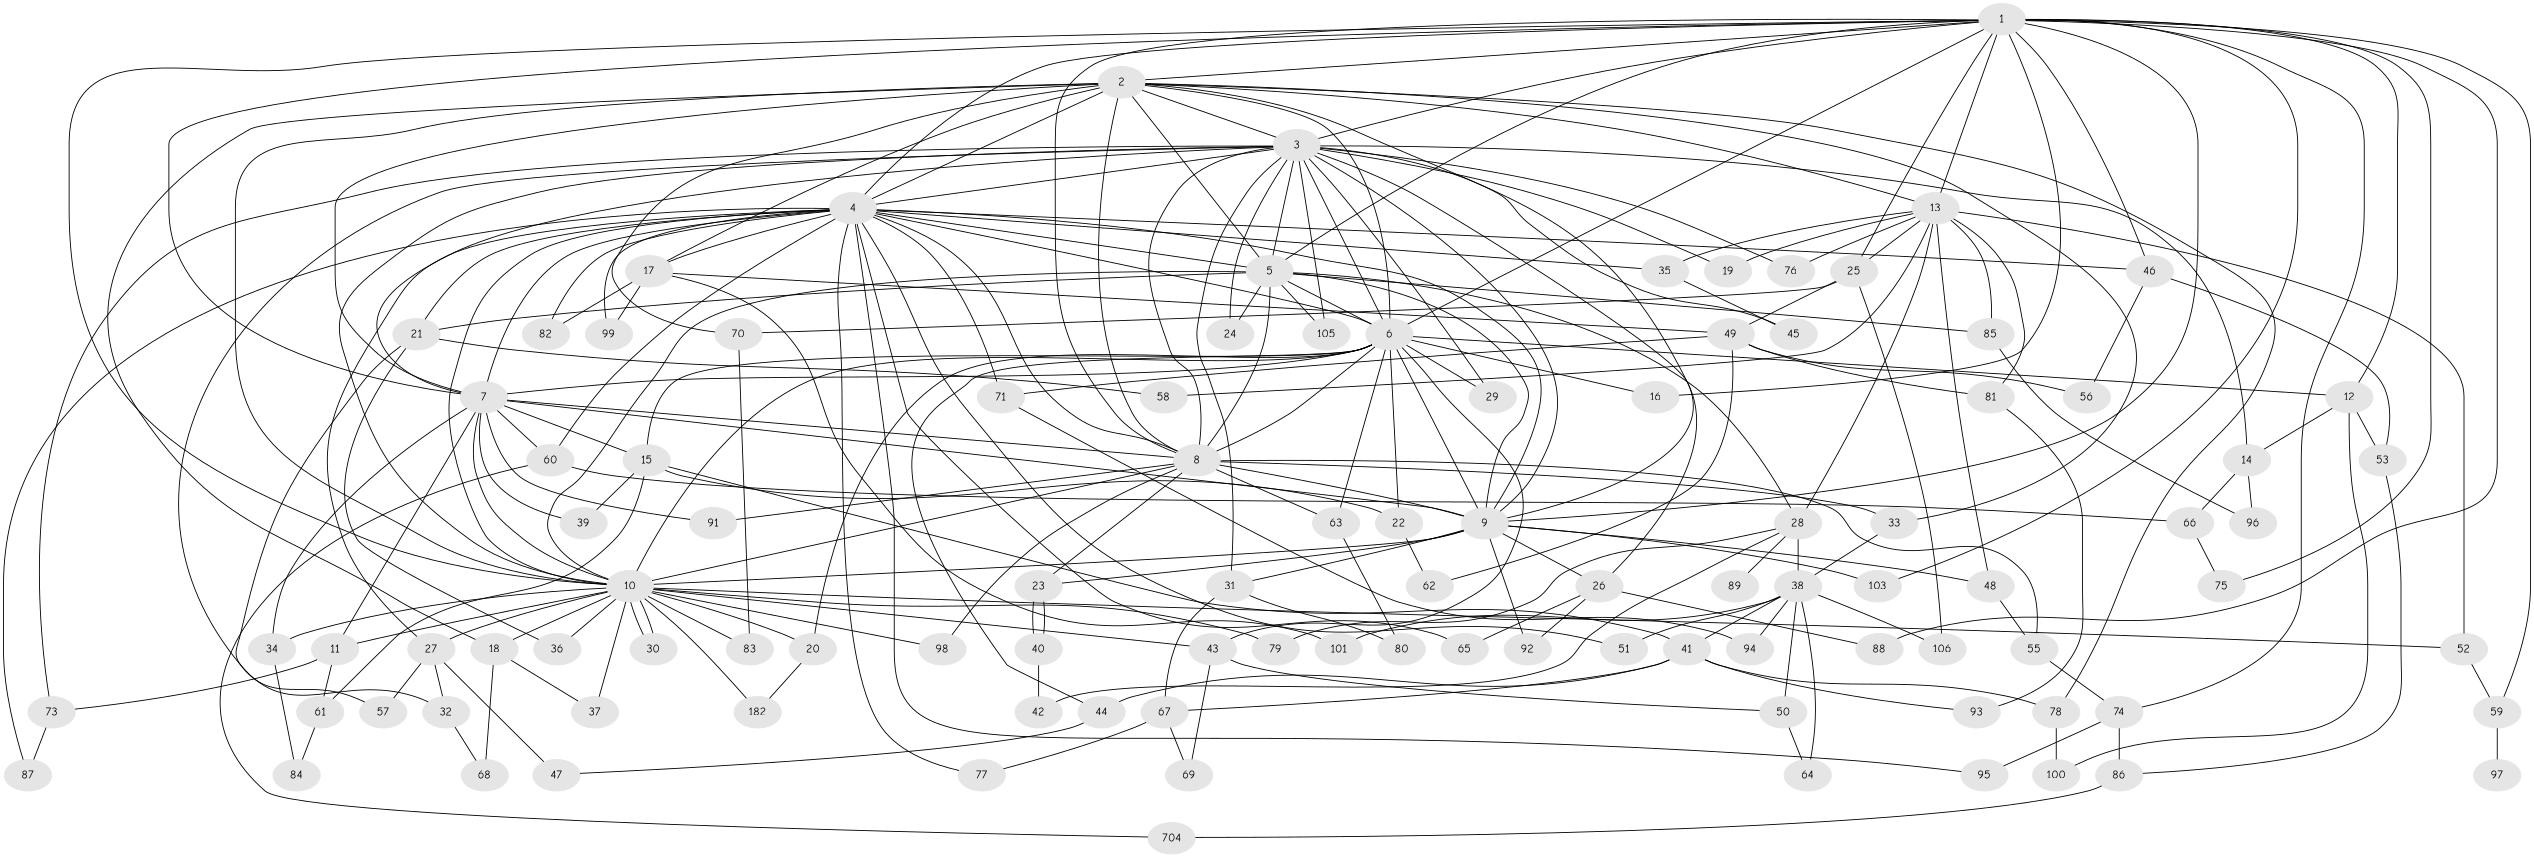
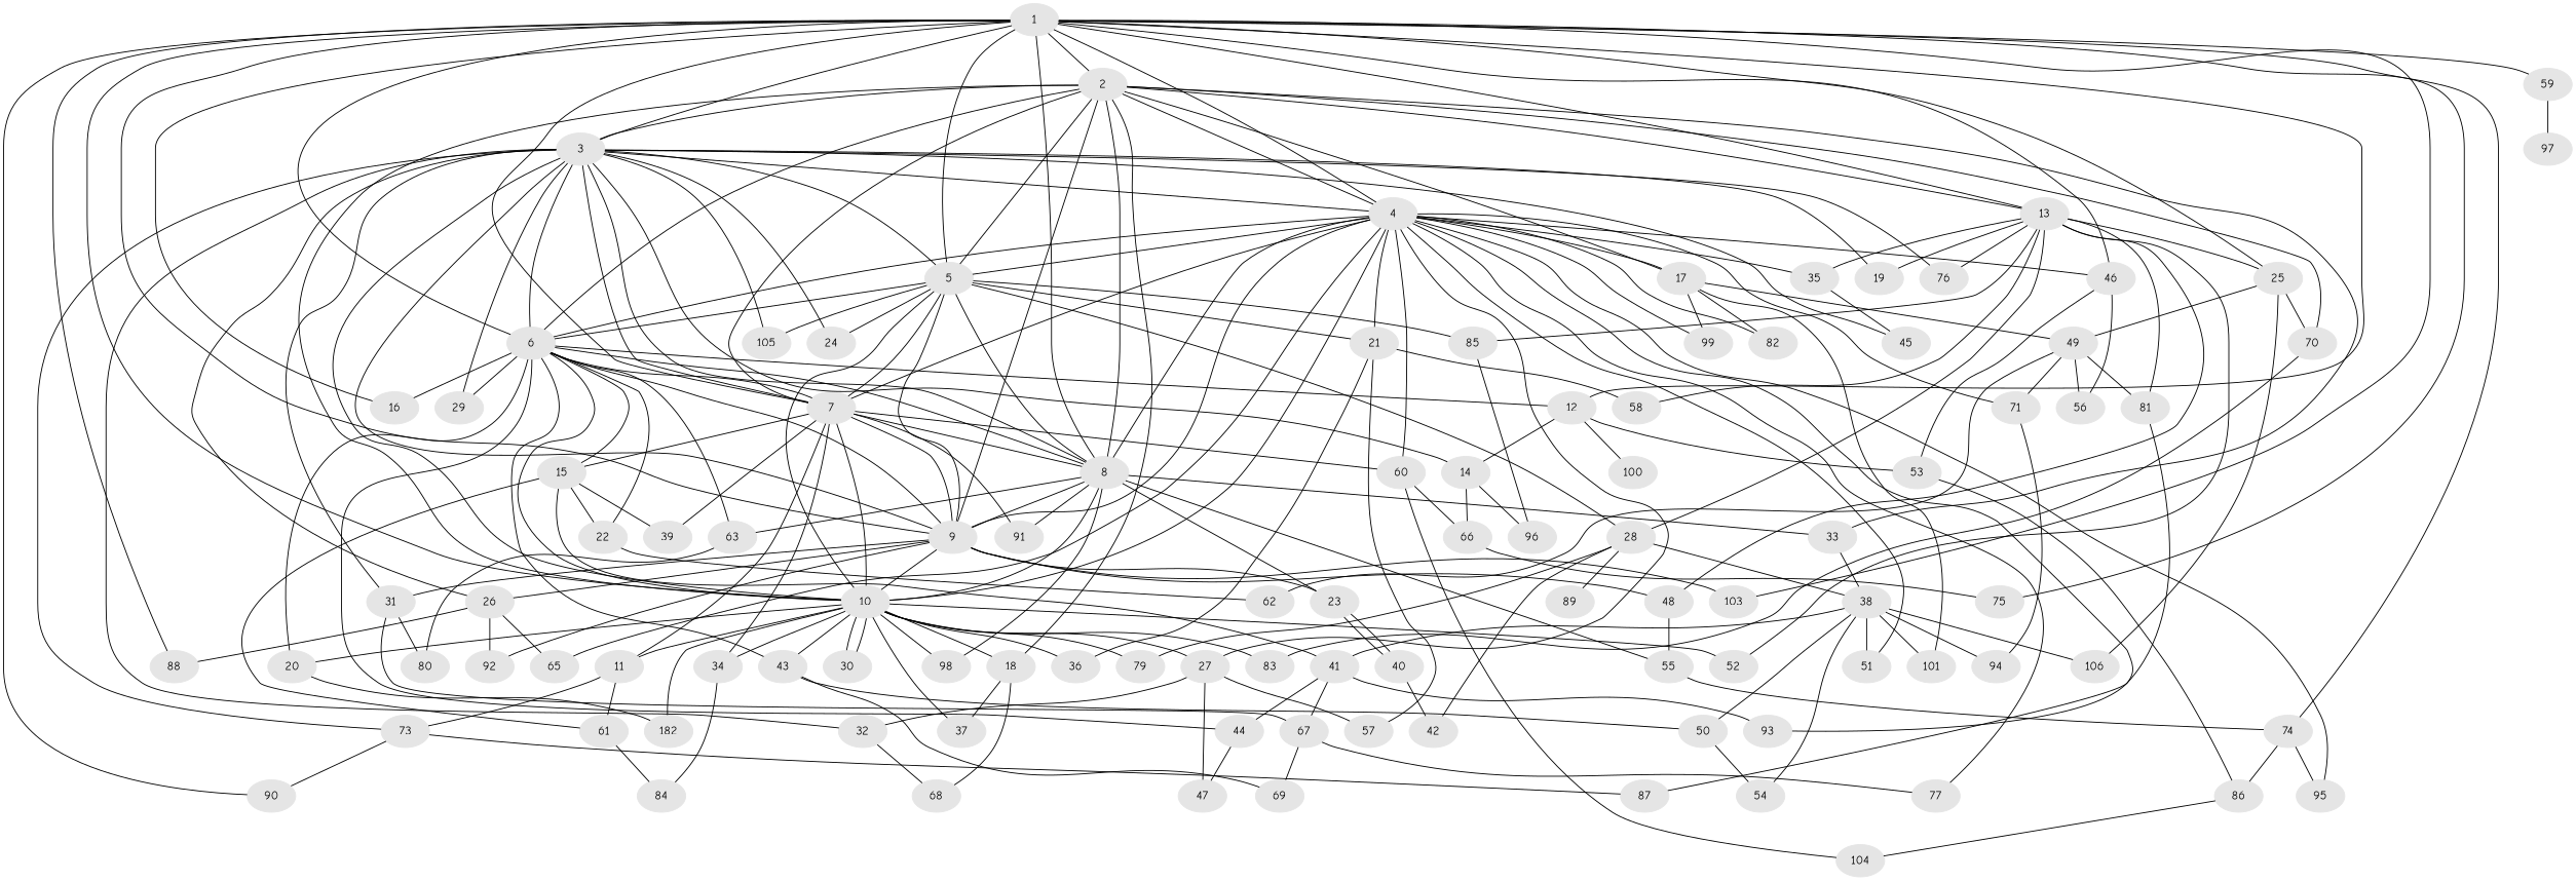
  graph {
    fontname="Comic Neue"
    node [color=gray90 fontname="Comic Neue" style=filled]
    edge [fontname="Comic Neue"]
    1
    2
    3
    4
    5
    6
    7
    8
    9
    10
    12
    13
    16
    25
    46
    59
    74
    75
    88
+   90
    103
    17
    18
    33
    70
-   78
    14
    19
    24
    26
    29
    31
    32
    45
    73
    76
    105
    21
    27
    35
    51
    60
    65
    71
    77
    82
    87
    95
    99
    28
    85
    15
    20
    22
    43
    44
    63
    11
    34
    39
    91
    23
    55
    98
    48
    92
    30
    36
    37
    52
    79
    83
    n73 [label=182]
    53
    100
    58
    81
    49
    106
    56
    97
    86
    101
    68
    38
    66
    96
    67
    80
    57
    47
-   104 [label=704]
+   104
    94
    89
    42
    61
    41
    62
    50
    69
    84
    40
    93
-   54 [label=64]
+   54
    1 -- 2
    1 -- 3
    1 -- 4
    1 -- 5
    1 -- 6
    1 -- 7
    1 -- 8
    1 -- 9
    1 -- 10
    1 -- 12
    1 -- 13
    1 -- 16
    1 -- 25
    1 -- 46
    1 -- 59
    1 -- 74
    1 -- 75
    1 -- 88
+   1 -- 90
    1 -- 103
    2 -- 3
    2 -- 4
    2 -- 5
    2 -- 6
    2 -- 7
    2 -- 8
    2 -- 9
    2 -- 10
    2 -- 13
    2 -- 17
    2 -- 18
    2 -- 33
    2 -- 70
-   2 -- 78
    3 -- 4
    3 -- 5
    3 -- 6
    3 -- 7
    3 -- 8
    3 -- 9
    3 -- 10
    3 -- 14
    3 -- 19
    3 -- 24
    3 -- 26
    3 -- 29
    3 -- 31
    3 -- 32
    3 -- 45
    3 -- 73
    3 -- 76
    3 -- 105
    4 -- 5
    4 -- 6
    4 -- 7
    4 -- 8
    4 -- 9
    4 -- 10
    4 -- 46
    4 -- 17
    4 -- 21
    4 -- 27
    4 -- 35
    4 -- 51
    4 -- 60
    4 -- 65
    4 -- 71
    4 -- 77
    4 -- 82
    4 -- 87
    4 -- 95
    4 -- 99
    5 -- 6
+   5 -- 7
    5 -- 8
    5 -- 9
    5 -- 10
    5 -- 24
    5 -- 105
    5 -- 21
    5 -- 28
    5 -- 85
    6 -- 7
    6 -- 8
    6 -- 9
    6 -- 10
    6 -- 12
    6 -- 16
    6 -- 29
    6 -- 15
    6 -- 20
    6 -- 22
    6 -- 43
    6 -- 44
    6 -- 63
    7 -- 8
    7 -- 9
    7 -- 10
    7 -- 60
    7 -- 15
    7 -- 11
    7 -- 34
    7 -- 39
    7 -- 91
    8 -- 9
    8 -- 10
    8 -- 33
    8 -- 63
    8 -- 91
    8 -- 23
    8 -- 55
    8 -- 98
    9 -- 10
    9 -- 103
    9 -- 26
    9 -- 31
    9 -- 23
    9 -- 48
    9 -- 92
    10 -- 18
    10 -- 27
    10 -- 20
    10 -- 43
    10 -- 11
    10 -- 34
    10 -- 98
    10 -- 30
    10 -- 30
    10 -- 36
    10 -- 37
    10 -- 52
    10 -- 79
    10 -- 83
    10 -- n73
    12 -- 14
    12 -- 53
    12 -- 100
    13 -- 25
    13 -- 19
    13 -- 76
    13 -- 35
    13 -- 28
    13 -- 85
    13 -- 48
    13 -- 52
    13 -- 58
    13 -- 81
    25 -- 70
    25 -- 49
    25 -- 106
    46 -- 53
    46 -- 56
    59 -- 97
    74 -- 95
    74 -- 86
    17 -- 82
    17 -- 99
    17 -- 49
    17 -- 101
    18 -- 37
    18 -- 68
    33 -- 38
    70 -- 83
-   78 -- 100
    14 -- 66
    14 -- 96
    26 -- 88
    26 -- 65
    26 -- 92
    31 -- 67
    31 -- 80
    32 -- 68
+   73 -- 90
    73 -- 87
    21 -- 36
    21 -- 58
    21 -- 57
    27 -- 32
    27 -- 57
    27 -- 47
    35 -- 45
    60 -- 66
    60 -- 104
    71 -- 94
    28 -- 79
    28 -- 38
    28 -- 89
    28 -- 42
    85 -- 96
    15 -- 22
    15 -- 39
    15 -- 61
    15 -- 41
    20 -- n73
    22 -- 62
    43 -- 50
    43 -- 69
    44 -- 47
    63 -- 80
    11 -- 73
    11 -- 61
    34 -- 84
    23 -- 40
    23 -- 40
    55 -- 74
    48 -- 55
-   52 -- 59
    53 -- 86
    81 -- 93
    49 -- 71
    49 -- 81
    49 -- 56
    49 -- 62
    86 -- 104
    38 -- 51
    38 -- 106
    38 -- 101
    38 -- 94
    38 -- 41
    38 -- 50
    38 -- 54
    66 -- 75
    67 -- 77
    67 -- 69
    61 -- 84
-   41 -- 78
    41 -- 44
    41 -- 67
    41 -- 93
    50 -- 54
    40 -- 42
  }
